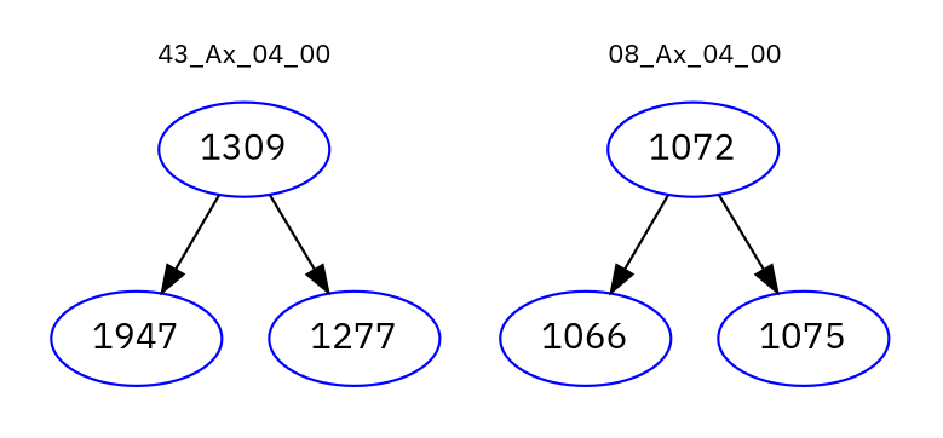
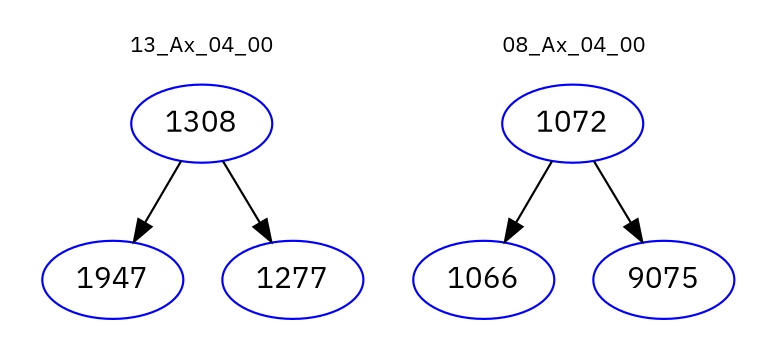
  digraph {
    fontname="IBM Plex Sans"
    node [color=blue fontname="IBM Plex Sans"]
    edge [color=black fontname="IBM Plex Sans"]
-   n1 [label=1309]
+   n1 [label=1308]
    n2 [label=1947]
    n3 [label=1277]
    n4 [label=1072]
    n5 [label=1066]
-   n6 [label=1075]
+   n6 [label=9075]
    subgraph cluster_1 {
      color=white
      fontsize=10
-     label="43_Ax_04_00"
+     label="13_Ax_04_00"
      n1
      n2
      n3
    }
    subgraph cluster_2 {
      color=white
      fontsize=10
      label="08_Ax_04_00"
      n4
      n5
      n6
    }
    n1 -> n2
    n1 -> n3
    n4 -> n5
    n4 -> n6
  }
